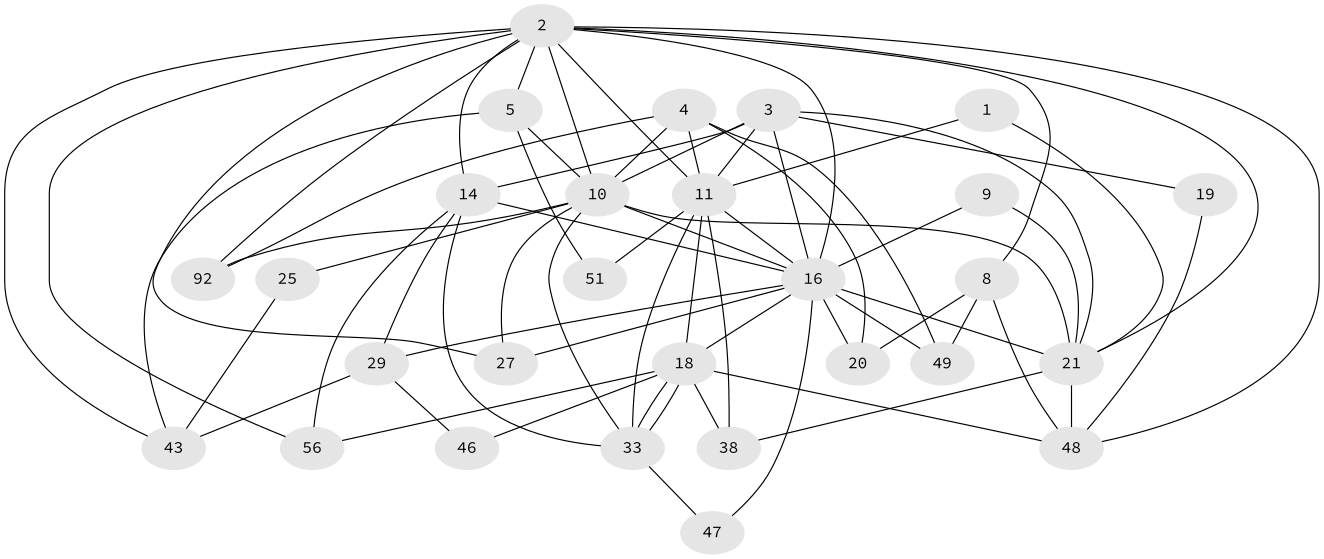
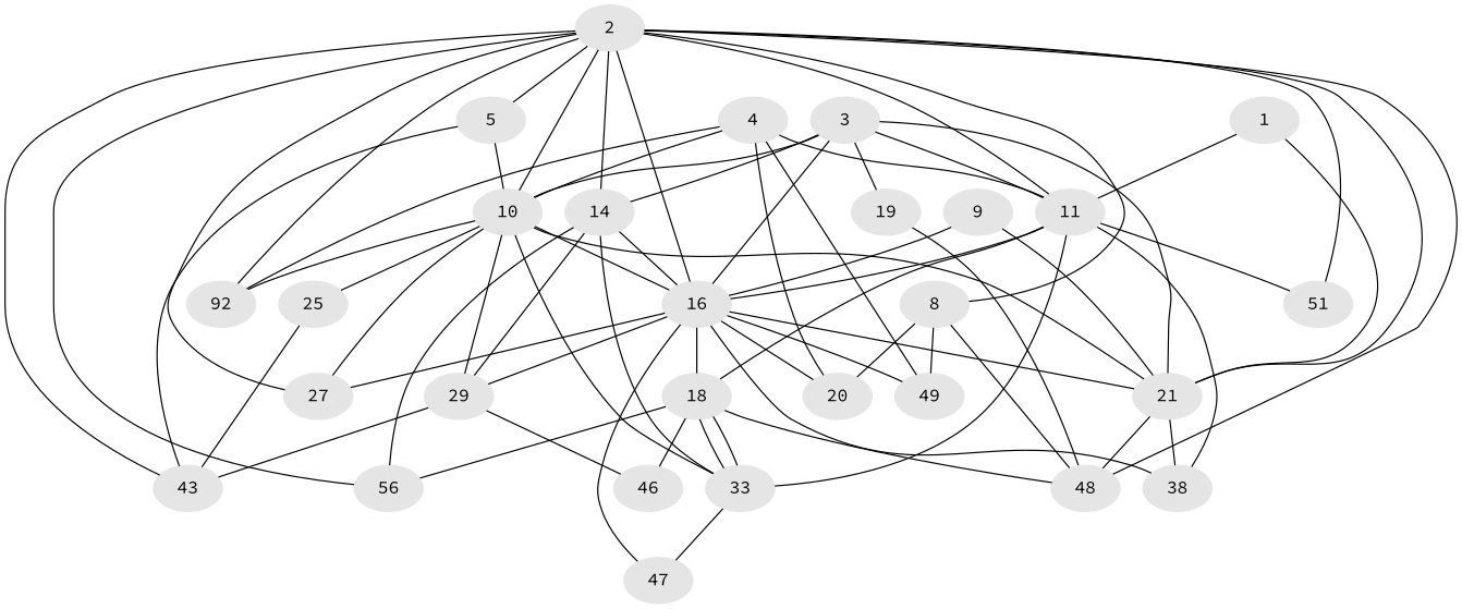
  graph {
    fontname="Source Code Pro"
    node [color=gray90 fontname="Source Code Pro" style=filled]
    edge [fontname="Source Code Pro"]
    11 [super="+59+23+32"]
    16 [super="+24"]
    51
    33
    18 [super="+34"]
    38
    1
    21 [super="+44+28"]
    48
    2 [super="+7+6"]
    5
    8
    10 [super="+12+35+52+13+39"]
    14 [super="+17+58"]
    n15 [label=92]
    27
    43
    56
    20 [super="+54"]
    49
    25
    29 [super="+37"]
    47
    3 [super="+15+50"]
    19
    4 [super="+30+42"]
    9
    46
    11 -- 16
    11 -- 51
    11 -- 33
    11 -- 18
    11 -- 38
    16 -- 18
-   18 -- 38
+   16 -- 38
    16 -- 21
    16 -- 27
    16 -- 20 [weight=2]
    16 -- 49
    16 -- 29
    16 -- 47
    33 -- 47
    18 -- 33
    18 -- 33
    18 -- 48
    18 -- 56
    18 -- 46
    1 -- 11
    1 -- 21
    21 -- 38
    21 -- 48
    2 -- 11
    2 -- 16
-   5 -- 51
+   2 -- 51
    2 -- 21
    2 -- 48
    2 -- 5
    2 -- 8
    2 -- 10
    2 -- 14
    2 -- n15
    2 -- 27
    2 -- 43
    2 -- 56
    5 -- 10
    5 -- 43
    8 -- 48
    8 -- 20
    8 -- 49
    10 -- 16
    10 -- 33
    10 -- 21 [weight=4]
    10 -- n15
    10 -- 27
    10 -- 25 [weight=3]
+   10 -- 29 [weight=2]
    14 -- 16 [weight=3]
    14 -- 33
    14 -- 56
    14 -- 29
    25 -- 43
    29 -- 43
    29 -- 46
    3 -- 11
    3 -- 16
    3 -- 21
    3 -- 10
    3 -- 14 [weight=2]
    3 -- 19
    19 -- 48
    4 -- 11
    4 -- 10
    4 -- n15
    4 -- 20
    4 -- 49
    9 -- 16
    9 -- 21
  }
